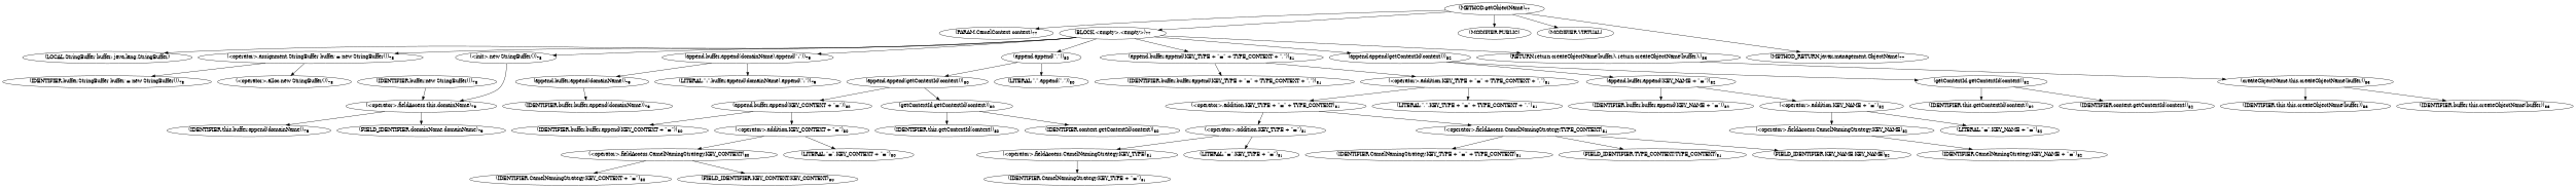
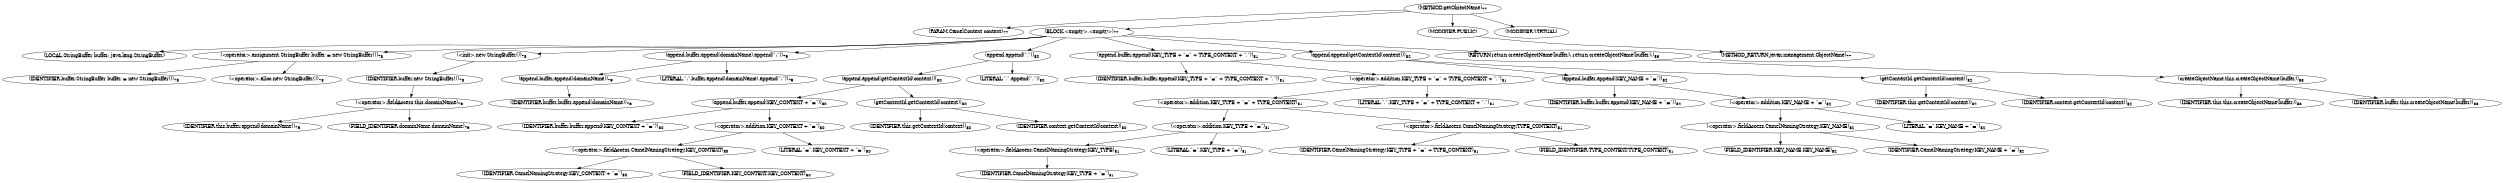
  digraph {
    n1 [label=<(METHOD,getObjectName)<SUB>77</SUB>>]
    n2 [label=<(PARAM,CamelContext context)<SUB>77</SUB>>]
    n3 [label=<(BLOCK,&lt;empty&gt;,&lt;empty&gt;)<SUB>77</SUB>>]
    n4 [label=<(MODIFIER,PUBLIC)>]
    n5 [label=<(MODIFIER,VIRTUAL)>]
    n6 [label=<(METHOD_RETURN,javax.management.ObjectName)<SUB>77</SUB>>]
    n7 [label=<(LOCAL,StringBuffer buffer: java.lang.StringBuffer)>]
    n8 [label=<(&lt;operator&gt;.assignment,StringBuffer buffer = new StringBuffer())<SUB>78</SUB>>]
    n9 [label=<(&lt;init&gt;,new StringBuffer())<SUB>78</SUB>>]
    n10 [label=<(append,buffer.append(domainName).append(&quot;:&quot;))<SUB>79</SUB>>]
    n11 [label=<(append,append(&quot;,&quot;))<SUB>80</SUB>>]
    n12 [label=<(append,buffer.append(KEY_TYPE + &quot;=&quot; + TYPE_CONTEXT + &quot;,&quot;))<SUB>81</SUB>>]
    n13 [label=<(append,append(getContextId(context)))<SUB>82</SUB>>]
    n14 [label=<(RETURN,return createObjectName(buffer);,return createObjectName(buffer);)<SUB>83</SUB>>]
    n15 [label=<(IDENTIFIER,buffer,StringBuffer buffer = new StringBuffer())<SUB>78</SUB>>]
    n16 [label=<(&lt;operator&gt;.alloc,new StringBuffer())<SUB>78</SUB>>]
    n17 [label=<(IDENTIFIER,buffer,new StringBuffer())<SUB>78</SUB>>]
    n18 [label=<(append,buffer.append(domainName))<SUB>79</SUB>>]
    n19 [label=<(LITERAL,&quot;:&quot;,buffer.append(domainName).append(&quot;:&quot;))<SUB>79</SUB>>]
    n20 [label=<(append,append(getContextId(context)))<SUB>80</SUB>>]
    n21 [label=<(LITERAL,&quot;,&quot;,append(&quot;,&quot;))<SUB>80</SUB>>]
    n22 [label=<(IDENTIFIER,buffer,buffer.append(KEY_TYPE + &quot;=&quot; + TYPE_CONTEXT + &quot;,&quot;))<SUB>81</SUB>>]
    n23 [label=<(&lt;operator&gt;.addition,KEY_TYPE + &quot;=&quot; + TYPE_CONTEXT + &quot;,&quot;)<SUB>81</SUB>>]
    n24 [label=<(append,buffer.append(KEY_NAME + &quot;=&quot;))<SUB>82</SUB>>]
    n25 [label=<(getContextId,getContextId(context))<SUB>82</SUB>>]
    n26 [label=<(createObjectName,this.createObjectName(buffer))<SUB>83</SUB>>]
    n27 [label=<(&lt;operator&gt;.fieldAccess,this.domainName)<SUB>79</SUB>>]
    n28 [label=<(IDENTIFIER,buffer,buffer.append(domainName))<SUB>79</SUB>>]
    n29 [label=<(IDENTIFIER,this,buffer.append(domainName))<SUB>79</SUB>>]
    n30 [label=<(FIELD_IDENTIFIER,domainName,domainName)<SUB>79</SUB>>]
    n31 [label=<(append,buffer.append(KEY_CONTEXT + &quot;=&quot;))<SUB>80</SUB>>]
    n32 [label=<(getContextId,getContextId(context))<SUB>80</SUB>>]
    n33 [label=<(IDENTIFIER,buffer,buffer.append(KEY_CONTEXT + &quot;=&quot;))<SUB>80</SUB>>]
    n34 [label=<(&lt;operator&gt;.addition,KEY_CONTEXT + &quot;=&quot;)<SUB>80</SUB>>]
    n35 [label=<(IDENTIFIER,this,getContextId(context))<SUB>80</SUB>>]
    n36 [label=<(IDENTIFIER,context,getContextId(context))<SUB>80</SUB>>]
    n37 [label=<(&lt;operator&gt;.fieldAccess,CamelNamingStrategy.KEY_CONTEXT)<SUB>80</SUB>>]
    n38 [label=<(LITERAL,&quot;=&quot;,KEY_CONTEXT + &quot;=&quot;)<SUB>80</SUB>>]
    n39 [label=<(IDENTIFIER,CamelNamingStrategy,KEY_CONTEXT + &quot;=&quot;)<SUB>80</SUB>>]
    n40 [label=<(FIELD_IDENTIFIER,KEY_CONTEXT,KEY_CONTEXT)<SUB>80</SUB>>]
    n41 [label=<(&lt;operator&gt;.addition,KEY_TYPE + &quot;=&quot; + TYPE_CONTEXT)<SUB>81</SUB>>]
    n42 [label=<(LITERAL,&quot;,&quot;,KEY_TYPE + &quot;=&quot; + TYPE_CONTEXT + &quot;,&quot;)<SUB>81</SUB>>]
    n43 [label=<(&lt;operator&gt;.addition,KEY_TYPE + &quot;=&quot;)<SUB>81</SUB>>]
    n44 [label=<(&lt;operator&gt;.fieldAccess,CamelNamingStrategy.TYPE_CONTEXT)<SUB>81</SUB>>]
    n45 [label=<(&lt;operator&gt;.fieldAccess,CamelNamingStrategy.KEY_TYPE)<SUB>81</SUB>>]
    n46 [label=<(LITERAL,&quot;=&quot;,KEY_TYPE + &quot;=&quot;)<SUB>81</SUB>>]
    n47 [label=<(IDENTIFIER,CamelNamingStrategy,KEY_TYPE + &quot;=&quot; + TYPE_CONTEXT)<SUB>81</SUB>>]
    n48 [label=<(FIELD_IDENTIFIER,TYPE_CONTEXT,TYPE_CONTEXT)<SUB>81</SUB>>]
    n49 [label=<(IDENTIFIER,CamelNamingStrategy,KEY_TYPE + &quot;=&quot;)<SUB>81</SUB>>]
    n50 [label=<(IDENTIFIER,buffer,buffer.append(KEY_NAME + &quot;=&quot;))<SUB>82</SUB>>]
    n51 [label=<(&lt;operator&gt;.addition,KEY_NAME + &quot;=&quot;)<SUB>82</SUB>>]
    n52 [label=<(IDENTIFIER,this,getContextId(context))<SUB>82</SUB>>]
    n53 [label=<(IDENTIFIER,context,getContextId(context))<SUB>82</SUB>>]
    n54 [label=<(&lt;operator&gt;.fieldAccess,CamelNamingStrategy.KEY_NAME)<SUB>82</SUB>>]
    n55 [label=<(LITERAL,&quot;=&quot;,KEY_NAME + &quot;=&quot;)<SUB>82</SUB>>]
    n56 [label=<(IDENTIFIER,CamelNamingStrategy,KEY_NAME + &quot;=&quot;)<SUB>82</SUB>>]
    n57 [label=<(FIELD_IDENTIFIER,KEY_NAME,KEY_NAME)<SUB>82</SUB>>]
    n58 [label=<(IDENTIFIER,this,this.createObjectName(buffer))<SUB>53</SUB>>]
    n59 [label=<(IDENTIFIER,buffer,this.createObjectName(buffer))<SUB>83</SUB>>]
    n1 -> n2
    n1 -> n3
    n1 -> n4
    n1 -> n5
-   n1 -> n6
+   n4 -> n6
    n3 -> n7
    n3 -> n8
    n3 -> n9
    n3 -> n10
    n3 -> n11
    n3 -> n12
    n3 -> n13
    n3 -> n14
    n8 -> n15
    n8 -> n16
-   n9 -> n27
+   n9 -> n17
    n10 -> n18
    n10 -> n19
    n11 -> n20
    n11 -> n21
    n12 -> n22
    n12 -> n23
    n13 -> n24
    n13 -> n25
    n14 -> n26
    n17 -> n27
    n18 -> n28
    n20 -> n31
    n20 -> n32
    n23 -> n41
    n23 -> n42
    n24 -> n50
    n24 -> n51
    n25 -> n52
    n25 -> n53
    n26 -> n58
    n26 -> n59
    n27 -> n29
    n27 -> n30
    n31 -> n33
    n31 -> n34
    n32 -> n35
    n32 -> n36
    n34 -> n37
    n34 -> n38
    n37 -> n39
    n37 -> n40
    n41 -> n43
    n41 -> n44
    n43 -> n45
    n43 -> n46
    n44 -> n47
    n44 -> n48
    n45 -> n49
    n51 -> n54
    n51 -> n55
    n54 -> n56
-   n44 -> n57
+   n54 -> n57
  }
